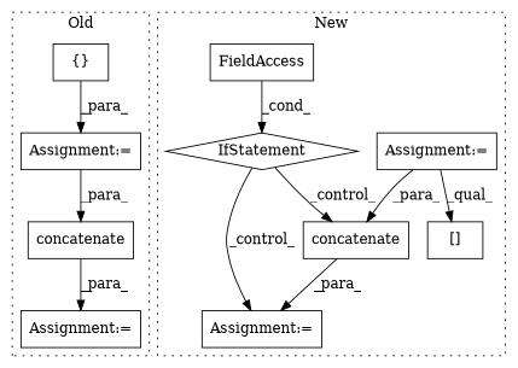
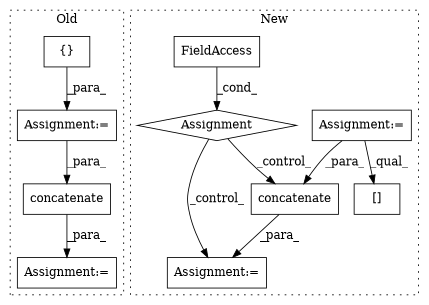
  digraph {
    node [a=7 l=1 shape=box]
    n1 [a=32 l="12,1" label=concatenate s="2371,2388"]
    n2 [label="Assignment:=" s=2370]
    n3 [label="Assignment:=" s=2266]
    n4 [a=4 l=2 label="{}" s=2276]
-   n5 [a=25 l="4,2" label=IfStatement s="2048,2061" shape=diamond]
+   n5 [a=25 l="4,2" label=Assignment s="2048,2061" shape=diamond]
    n6 [label="Assignment:=" s=2349]
    n7 [label="Assignment:=" s=673]
    n8 [a=32 l="12,1" label=concatenate s="2350,2363"]
    n9 [a=22 l=9 label=FieldAccess s=2052]
    n10 [a=2 l="9,2" label="[]" s="1369,1404"]
    subgraph cluster_1 {
      label=Old
      style=dotted
      n1
      n2
      n3
      n4
    }
    subgraph cluster_2 {
      label=New
      style=dotted
      n5
      n6
      n7
      n8
      n9
      n10
    }
    n1 -> n2 [label=_para_]
    n3 -> n1 [label=_para_]
    n4 -> n3 [label=_para_]
    n5 -> n6 [label=_control_]
    n5 -> n8 [label=_control_]
    n7 -> n8 [label=_para_]
    n7 -> n10 [label=_qual_]
    n8 -> n6 [label=_para_]
    n9 -> n5 [label=_cond_]
  }
